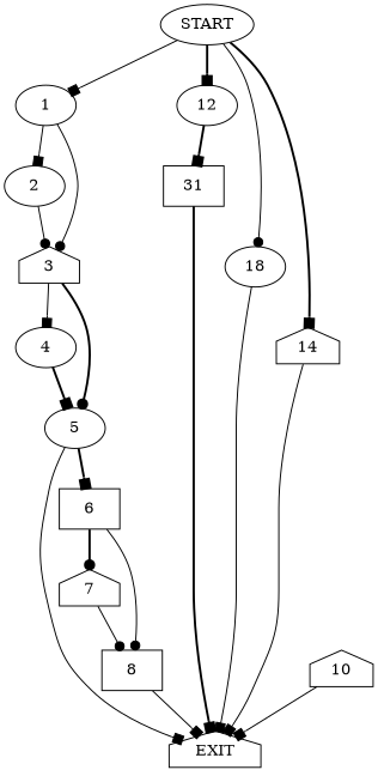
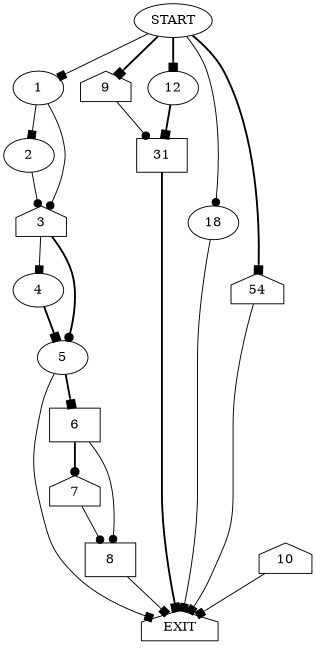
  digraph {
    node [shape=ellipse]
    edge [arrowhead=box style=solid]
    n1 [label=START]
    1
+   9 [shape=house]
    12
    n5 [label=18]
-   14 [shape=house]
+   14 [shape=house label=54]
    2
    3 [shape=house]
    n9 [label=31 shape=box]
    n10 [label=EXIT shape=house]
    4
    5
    6 [shape=box]
    7 [shape=house]
    8 [shape=box]
    10 [shape=house]
    n1 -> 1
+   n1 -> 9 [style=bold]
    n1 -> 12 [style=bold]
    n1 -> n5 [arrowhead=dot]
    n1 -> 14 [style=bold]
    1 -> 2
    1 -> 3 [arrowhead=dot]
+   9 -> n9 [arrowhead=dot]
    12 -> n9 [style=bold]
    n5 -> n10
    14 -> n10
    2 -> 3 [arrowhead=dot]
    3 -> 4
    3 -> 5 [arrowhead=dot style=bold]
    n9 -> n10 [style=bold]
    4 -> 5 [style=bold]
    5 -> n10
    5 -> 6 [style=bold]
    6 -> 7 [arrowhead=dot style=bold]
    6 -> 8 [arrowhead=dot]
    7 -> 8 [arrowhead=dot]
    8 -> n10
    10 -> n10
  }
